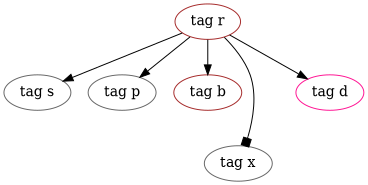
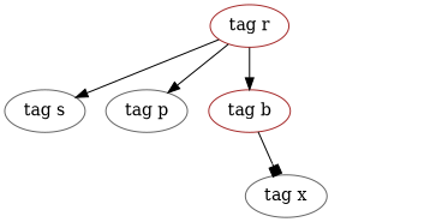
  digraph {
    node [color=gray40]
    edge [arrowhead=normal]
    n1 [color=brown label="tag r"]
    n2 [label="tag s"]
    n3 [label="tag p"]
    n4 [color=brown label="tag b"]
    n5 [label="tag x"]
-   n6 [color=deeppink label="tag d"]
    n1 -> n2
    n1 -> n3
    n1 -> n4
-   n1 -> n5 [arrowhead=box]
-   n1 -> n6
+   n4 -> n5 [arrowhead=box]
  }
